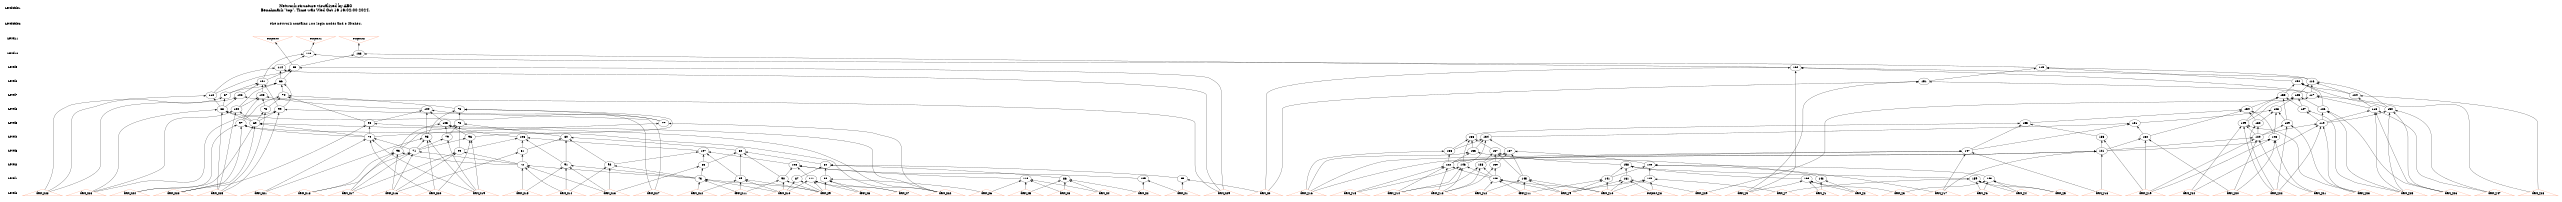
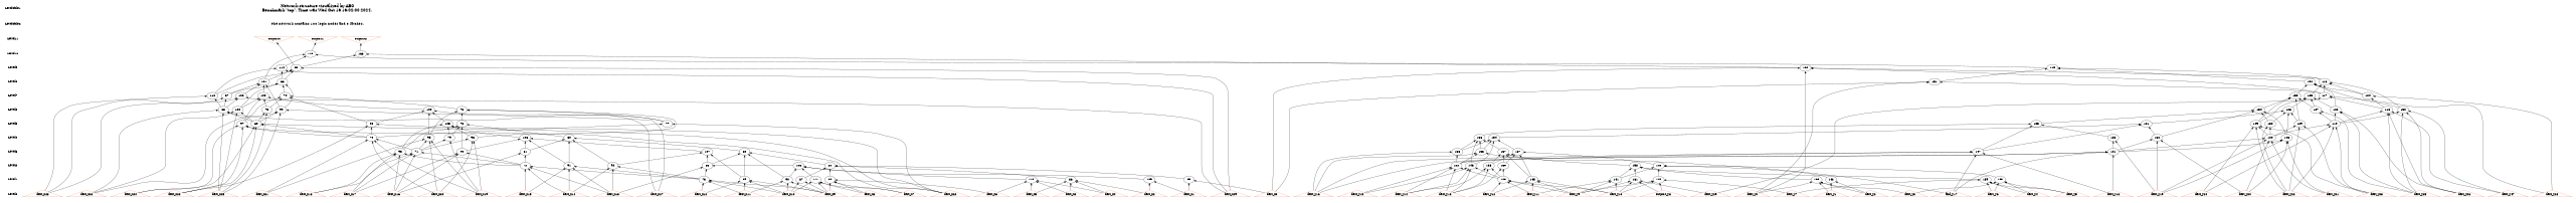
  digraph {
    node [shape=ellipse]
    edge [dir=back style=solid]
    LevelTitle1 [shape=plaintext]
    LevelTitle2 [shape=plaintext]
    Level11 [shape=plaintext]
    Level10 [shape=plaintext]
    Level9 [shape=plaintext]
    Level8 [shape=plaintext]
    Level7 [shape=plaintext]
    Level6 [shape=plaintext]
    Level5 [shape=plaintext]
    Level4 [shape=plaintext]
    Level3 [shape=plaintext]
    Level2 [shape=plaintext]
    Level1 [shape=plaintext]
    Level0 [shape=plaintext]
    n15 [fontname="Times-Roman" fontsize=20 label="Network structure visualized by ABC\nBenchmark \"top\". Time was Wed Oct 16 16:02:00 2024. " shape=plaintext]
    n16 [fontname="Times-Roman" fontsize=18 label="The network contains 100 logic nodes and 0 latches.\n" shape=plaintext]
    n17 [color=coral fillcolor=coral label=outport0 shape=invtriangle]
    n18 [color=coral fillcolor=coral label=outport1 shape=invtriangle]
    n19 [color=coral fillcolor=coral label=outport2 shape=invtriangle]
    n20 [label="113\n"]
    n21 [label="163\n"]
    n22 [label="65\n"]
    n23 [label="114\n"]
    n24 [label="115\n"]
    n25 [label="164\n"]
    n26 [label="66\n"]
    n27 [label="101\n"]
    n28 [label="116\n"]
    n29 [label="151\n"]
    n30 [label="152\n"]
    n31 [label="67\n"]
    n32 [label="74\n"]
    n33 [label="102\n"]
    n34 [label="103\n"]
    n35 [label="112\n"]
    n36 [label="117\n"]
    n37 [label="124\n"]
    n38 [label="125\n"]
    n39 [label="153\n"]
    n40 [label="68\n"]
    n41 [label="75\n"]
    n42 [label="76\n"]
    n43 [label="99\n"]
    n44 [label="100\n"]
    n45 [label="104\n"]
    n46 [label="118\n"]
    n47 [label="126\n"]
    n48 [label="127\n"]
    n49 [label="128\n"]
    n50 [label="150\n"]
    n51 [label="154\n"]
    n52 [label="69\n"]
    n53 [label="77\n"]
    n54 [label="78\n"]
    n55 [label="97\n"]
    n56 [label="98\n"]
    n57 [label="105\n"]
    n58 [label="119\n"]
    n59 [label="129\n"]
    n60 [label="130\n"]
    n61 [label="131\n"]
    n62 [label="149\n"]
    n63 [label="155\n"]
    n64 [label="70\n"]
    n65 [label="79\n"]
    n66 [label="80\n"]
    n67 [label="95\n"]
    n68 [label="96\n"]
    n69 [label="106\n"]
    n70 [label="120\n"]
    n71 [label="132\n"]
    n72 [label="133\n"]
    n73 [label="134\n"]
    n74 [label="148\n"]
    n75 [label="156\n"]
    n76 [label="71\n"]
    n77 [label="81\n"]
    n78 [label="82\n"]
    n79 [label="93\n"]
    n80 [label="94\n"]
    n81 [label="107\n"]
    n82 [label="121\n"]
    n83 [label="135\n"]
    n84 [label="136\n"]
    n85 [label="137\n"]
    n86 [label="147\n"]
    n87 [label="157\n"]
    n88 [label="72\n"]
    n89 [label="83\n"]
    n90 [label="84\n"]
    n91 [label="91\n"]
    n92 [label="92\n"]
    n93 [label="108\n"]
    n94 [label="122\n"]
    n95 [label="138\n"]
    n96 [label="139\n"]
    n97 [label="140\n"]
    n98 [label="146\n"]
    n99 [label="158\n"]
    n100 [label="73\n"]
    n101 [label="85\n"]
    n102 [label="86\n"]
    n103 [label="87\n"]
    n104 [label="88\n"]
    n105 [label="89\n"]
    n106 [label="90\n"]
    n107 [label="109\n"]
    n108 [label="110\n"]
    n109 [label="111\n"]
    n110 [label="123\n"]
    n111 [label="141\n"]
    n112 [label="142\n"]
    n113 [label="143\n"]
    n114 [label="144\n"]
    n115 [label="145\n"]
    n116 [label="159\n"]
    n117 [label="160\n"]
    n118 [label="161\n"]
    n119 [color=coral fillcolor=coral label=dest_x0 shape=triangle]
    n120 [color=coral fillcolor=coral label=dest_x1 shape=triangle]
    n121 [color=coral fillcolor=coral label=dest_x2 shape=triangle]
    n122 [color=coral fillcolor=coral label=dest_x3 shape=triangle]
    n123 [color=coral fillcolor=coral label=dest_x4 shape=triangle]
    n124 [color=coral fillcolor=coral label=dest_x5 shape=triangle]
    n125 [color=coral fillcolor=coral label=dest_x6 shape=triangle]
    n126 [color=coral fillcolor=coral label=dest_x7 shape=triangle]
    n127 [color=coral fillcolor=coral label=dest_x8 shape=triangle]
    n128 [color=coral fillcolor=coral label=dest_x9 shape=triangle]
    n129 [color=coral fillcolor=coral label=dest_x10 shape=triangle]
    n130 [color=coral fillcolor=coral label=dest_x11 shape=triangle]
    n131 [color=coral fillcolor=coral label=dest_x12 shape=triangle]
    n132 [color=coral fillcolor=coral label=dest_x13 shape=triangle]
    n133 [color=coral fillcolor=coral label=dest_x14 shape=triangle]
    n134 [color=coral fillcolor=coral label=dest_x15 shape=triangle]
    n135 [color=coral fillcolor=coral label=dest_x16 shape=triangle]
    n136 [color=coral fillcolor=coral label=dest_x17 shape=triangle]
    n137 [color=coral fillcolor=coral label=dest_x18 shape=triangle]
    n138 [color=coral fillcolor=coral label=dest_x19 shape=triangle]
    n139 [color=coral fillcolor=coral label=dest_x20 shape=triangle]
    n140 [color=coral fillcolor=coral label=dest_x21 shape=triangle]
    n141 [color=coral fillcolor=coral label=dest_x22 shape=triangle]
    n142 [color=coral fillcolor=coral label=dest_x23 shape=triangle]
    n143 [color=coral fillcolor=coral label=dest_x24 shape=triangle]
    n144 [color=coral fillcolor=coral label=dest_x25 shape=triangle]
    n145 [color=coral fillcolor=coral label=dest_x26 shape=triangle]
    n146 [color=coral fillcolor=coral label=dest_x27 shape=triangle]
    n147 [color=coral fillcolor=coral label=dest_x28 shape=triangle]
    n148 [color=coral fillcolor=coral label=dest_x29 shape=triangle]
    n149 [color=coral fillcolor=coral label=dest_y0 shape=triangle]
    n150 [color=coral fillcolor=coral label=dest_y1 shape=triangle]
    n151 [color=coral fillcolor=coral label=dest_y2 shape=triangle]
    n152 [color=coral fillcolor=coral label=dest_y3 shape=triangle]
    n153 [color=coral fillcolor=coral label=dest_y4 shape=triangle]
    n154 [color=coral fillcolor=coral label=dest_y5 shape=triangle]
    n155 [color=coral fillcolor=coral label=dest_y6 shape=triangle]
    n156 [color=coral fillcolor=coral label=dest_y7 shape=triangle]
    n157 [color=coral fillcolor=coral label=outport_y8 shape=triangle]
    n158 [color=coral fillcolor=coral label=dest_y9 shape=triangle]
    n159 [color=coral fillcolor=coral label=dest_y10 shape=triangle]
    n160 [color=coral fillcolor=coral label=dest_y11 shape=triangle]
    n161 [color=coral fillcolor=coral label=dest_y12 shape=triangle]
    n162 [color=coral fillcolor=coral label=dest_y13 shape=triangle]
    n163 [color=coral fillcolor=coral label=dest_y14 shape=triangle]
    n164 [color=coral fillcolor=coral label=dest_y15 shape=triangle]
    n165 [color=coral fillcolor=coral label=dest_y16 shape=triangle]
-   n166 [color=coral fillcolor=coral label=dest_y17 shape=triangle]
+   n166 [color=coral fillcolor=coral label=and_y17 shape=triangle]
    n167 [color=coral fillcolor=coral label=dest_y18 shape=triangle]
    n168 [color=coral fillcolor=coral label=dest_y19 shape=triangle]
    n169 [color=coral fillcolor=coral label=dest_y20 shape=triangle]
    n170 [color=coral fillcolor=coral label=dest_y21 shape=triangle]
    n171 [color=coral fillcolor=coral label=dest_y22 shape=triangle]
    n172 [color=coral fillcolor=coral label=dest_y23 shape=triangle]
    n173 [color=coral fillcolor=coral label=dest_y24 shape=triangle]
    n174 [color=coral fillcolor=coral label=dest_y25 shape=triangle]
    n175 [color=coral fillcolor=coral label=dest_y26 shape=triangle]
    n176 [color=coral fillcolor=coral label=dest_y47 shape=triangle]
    n177 [color=coral fillcolor=coral label=dest_y28 shape=triangle]
    n178 [color=coral fillcolor=coral label=dest_y29 shape=triangle]
    subgraph sub_1 {
      LevelTitle1
      LevelTitle2
      Level11
      Level10
      Level9
      Level8
      Level7
      Level6
      Level5
      Level4
      Level3
      Level2
      Level1
      Level0
    }
    subgraph sub_2 {
      rank=same
      LevelTitle1
      n15
    }
    subgraph sub_3 {
      rank=same
      LevelTitle2
      n16
    }
    subgraph sub_4 {
      rank=same
      Level11
      n17
      n18
      n19
    }
    subgraph sub_5 {
      rank=same
      Level10
      n20
      n21
    }
    subgraph sub_6 {
      rank=same
      Level9
      n22
      n23
      n24
      n25
    }
    subgraph sub_7 {
      rank=same
      Level8
      n26
      n27
      n28
      n29
      n30
    }
    subgraph sub_8 {
      rank=same
      Level7
      n31
      n32
      n33
      n34
      n35
      n36
      n37
      n38
      n39
    }
    subgraph sub_9 {
      rank=same
      Level6
      n40
      n41
      n42
      n43
      n44
      n45
      n46
      n47
      n48
      n49
      n50
      n51
    }
    subgraph sub_10 {
      rank=same
      Level5
      n52
      n53
      n54
      n55
      n56
      n57
      n58
      n59
      n60
      n61
      n62
      n63
    }
    subgraph sub_11 {
      rank=same
      Level4
      n64
      n65
      n66
      n67
      n68
      n69
      n70
      n71
      n72
      n73
      n74
      n75
    }
    subgraph sub_12 {
      rank=same
      Level3
      n76
      n77
      n78
      n79
      n80
      n81
      n82
      n83
      n84
      n85
      n86
      n87
    }
    subgraph sub_13 {
      rank=same
      Level2
      n88
      n89
      n90
      n91
      n92
      n93
      n94
      n95
      n96
      n97
      n98
      n99
    }
    subgraph sub_14 {
      rank=same
      Level1
      n100
      n101
      n102
      n103
      n104
      n105
      n106
      n107
      n108
      n109
      n110
      n111
      n112
      n113
      n114
      n115
      n116
      n117
      n118
    }
    subgraph sub_15 {
      rank=same
      Level0
      n119
      n120
      n121
      n122
      n123
      n124
      n125
      n126
      n127
      n128
      n129
      n130
      n131
      n132
      n133
      n134
      n135
      n136
      n137
      n138
      n139
      n140
      n141
      n142
      n143
      n144
      n145
      n146
      n147
      n148
      n149
      n150
      n151
      n152
      n153
      n154
      n155
      n156
      n157
      n158
      n159
      n160
      n161
      n162
      n163
      n164
      n165
      n166
      n167
      n168
      n169
      n170
      n171
      n172
      n173
      n174
      n175
      n176
      n177
      n178
    }
    LevelTitle1 -> LevelTitle2 [style=invis]
    LevelTitle2 -> Level11 [style=invis]
    Level11 -> Level10 [style=invis]
    Level10 -> Level9 [style=invis]
    Level9 -> Level8 [style=invis]
    Level8 -> Level7 [style=invis]
    Level7 -> Level6 [style=invis]
    Level6 -> Level5 [style=invis]
    Level5 -> Level4 [style=invis]
    Level4 -> Level3 [style=invis]
    Level3 -> Level2 [style=invis]
    Level2 -> Level1 [style=invis]
    Level1 -> Level0 [style=invis]
    n15 -> n16 [style=invis]
    n16 -> n17 [style=invis]
    n16 -> n18 [style=invis]
    n16 -> n19 [style=invis]
    n17 -> n18 [style=invis]
    n17 -> n22
    n18 -> n19 [style=invis]
    n18 -> n20
    n19 -> n21
    n20 -> n23
    n20 -> n24
    n20 -> n27
    n21 -> n22
    n21 -> n25
    n22 -> n26
    n22 -> n27
    n22 -> n35
    n22 -> n148
    n23 -> n26
    n23 -> n35
    n23 -> n148
    n24 -> n28
    n24 -> n29
    n24 -> n30
    n25 -> n28
    n25 -> n36
    n25 -> n119
    n25 -> n149
    n26 -> n31
    n26 -> n32
    n26 -> n43
    n26 -> n44
    n27 -> n31
    n27 -> n33
    n27 -> n34
    n27 -> n43
    n28 -> n36
    n28 -> n37
    n28 -> n38
    n28 -> n50
    n29 -> n36
    n29 -> n119
    n29 -> n149
    n30 -> n37
    n30 -> n39
    n30 -> n47
    n30 -> n50
    n31 -> n40
    n31 -> n147
    n32 -> n41
    n32 -> n42
    n32 -> n55
    n32 -> n56
    n33 -> n40
    n33 -> n147
    n33 -> n148
    n34 -> n41
    n34 -> n44
    n34 -> n45
    n34 -> n55
    n35 -> n40
    n35 -> n147
    n36 -> n46
    n36 -> n177
    n36 -> n178
    n37 -> n46
    n37 -> n177
    n38 -> n47
    n38 -> n48
    n38 -> n49
    n38 -> n62
    n39 -> n48
    n39 -> n51
    n39 -> n59
    n39 -> n62
    n40 -> n52
    n40 -> n144
    n40 -> n145
    n40 -> n146
    n41 -> n52
    n41 -> n144
    n42 -> n53
    n42 -> n54
    n42 -> n67
    n42 -> n68
    n43 -> n52
    n43 -> n144
    n43 -> n145
    n43 -> n146
    n44 -> n52
    n44 -> n144
    n44 -> n145
    n45 -> n53
    n45 -> n56
    n45 -> n57
    n45 -> n67
    n46 -> n58
    n46 -> n174
    n46 -> n175
    n46 -> n176
    n47 -> n58
    n47 -> n174
    n47 -> n175
    n48 -> n58
    n48 -> n174
    n49 -> n59
    n49 -> n60
    n49 -> n61
    n49 -> n74
    n50 -> n58
    n50 -> n174
    n50 -> n175
    n50 -> n176
    n51 -> n60
    n51 -> n63
    n51 -> n71
    n51 -> n74
    n52 -> n64
    n52 -> n141
    n52 -> n142
    n52 -> n143
    n53 -> n64
    n53 -> n141
    n54 -> n65
    n54 -> n66
    n54 -> n79
    n54 -> n80
    n55 -> n64
    n55 -> n141
    n55 -> n142
    n55 -> n143
    n56 -> n64
    n56 -> n141
    n56 -> n142
    n57 -> n65
    n57 -> n68
    n57 -> n69
    n57 -> n79
    n58 -> n70
    n58 -> n171
    n58 -> n172
    n58 -> n173
    n59 -> n70
    n59 -> n171
    n59 -> n172
    n60 -> n70
    n60 -> n171
    n61 -> n71
    n61 -> n73
    n61 -> n86
    n62 -> n70
    n62 -> n171
    n62 -> n172
    n62 -> n173
    n63 -> n72
    n63 -> n75
    n63 -> n86
    n64 -> n76
    n64 -> n138
    n64 -> n139
    n64 -> n140
    n65 -> n76
    n65 -> n138
    n66 -> n77
    n66 -> n78
    n66 -> n91
    n66 -> n92
    n67 -> n76
    n67 -> n138
    n67 -> n139
    n67 -> n140
    n68 -> n76
    n68 -> n138
    n68 -> n139
    n69 -> n77
    n69 -> n80
    n69 -> n81
    n69 -> n91
    n70 -> n82
    n70 -> n168
    n70 -> n169
    n70 -> n170
    n71 -> n82
    n71 -> n168
    n71 -> n169
    n72 -> n82
    n72 -> n168
    n73 -> n83
    n73 -> n84
    n73 -> n85
    n73 -> n98
    n74 -> n82
    n74 -> n168
    n74 -> n169
    n74 -> n170
    n75 -> n83
    n75 -> n84
    n75 -> n87
    n75 -> n98
    n76 -> n88
    n76 -> n135
    n76 -> n136
    n76 -> n137
    n77 -> n88
    n77 -> n135
    n78 -> n89
    n78 -> n90
    n78 -> n105
    n78 -> n106
    n79 -> n88
    n79 -> n135
    n79 -> n136
    n79 -> n137
    n80 -> n88
    n80 -> n135
    n80 -> n136
    n81 -> n89
    n81 -> n92
-   n81 -> n93
+   n89 -> n93
    n81 -> n105
    n82 -> n94
    n82 -> n165
    n82 -> n166
    n82 -> n167
    n83 -> n94
    n83 -> n165
    n83 -> n166
    n84 -> n94
    n84 -> n165
    n85 -> n95
    n85 -> n96
    n85 -> n97
    n85 -> n115
    n86 -> n94
    n86 -> n165
    n86 -> n166
    n86 -> n167
    n87 -> n95
    n87 -> n96
    n87 -> n99
    n87 -> n115
    n88 -> n100
    n88 -> n132
    n88 -> n133
    n88 -> n134
    n89 -> n100
    n89 -> n132
    n90 -> n101
    n90 -> n102
    n90 -> n103
    n90 -> n104
    n91 -> n100
    n91 -> n132
    n91 -> n133
    n91 -> n134
    n92 -> n100
    n92 -> n132
    n92 -> n133
    n93 -> n106
    n93 -> n107
    n93 -> n108
    n93 -> n109
    n94 -> n110
    n94 -> n162
    n94 -> n163
    n94 -> n164
    n95 -> n110
    n95 -> n162
    n95 -> n163
    n96 -> n110
    n96 -> n162
    n97 -> n111
    n97 -> n112
    n97 -> n113
    n97 -> n114
    n98 -> n110
    n98 -> n162
    n98 -> n163
    n98 -> n164
    n99 -> n111
    n99 -> n116
    n99 -> n117
    n99 -> n118
    n100 -> n128
    n100 -> n129
    n100 -> n130
    n100 -> n131
    n101 -> n119
    n101 -> n120
    n102 -> n121
    n102 -> n122
    n102 -> n123
    n102 -> n124
    n103 -> n128
    n103 -> n129
    n104 -> n125
    n104 -> n126
    n104 -> n127
    n104 -> n128
    n105 -> n128
    n105 -> n129
    n105 -> n130
    n105 -> n131
    n106 -> n128
    n106 -> n129
    n106 -> n130
    n107 -> n120
    n107 -> n121
    n108 -> n122
    n108 -> n123
    n108 -> n124
    n108 -> n125
    n109 -> n126
    n109 -> n127
    n109 -> n128
    n109 -> n129
    n110 -> n158
    n110 -> n159
    n110 -> n160
    n110 -> n161
    n111 -> n158
    n111 -> n159
    n111 -> n160
    n112 -> n150
    n112 -> n151
    n113 -> n152
    n113 -> n153
    n113 -> n154
    n113 -> n155
    n114 -> n156
    n114 -> n157
    n114 -> n158
    n114 -> n159
    n115 -> n158
    n115 -> n159
    n115 -> n160
    n115 -> n161
    n116 -> n153
    n116 -> n154
    n116 -> n155
    n116 -> n156
    n117 -> n149
    n117 -> n150
    n117 -> n151
    n117 -> n152
    n118 -> n157
    n118 -> n158
    n118 -> n159
    n118 -> n178
  }
